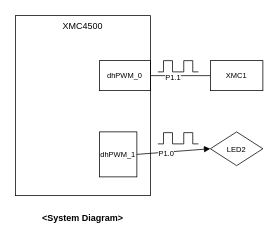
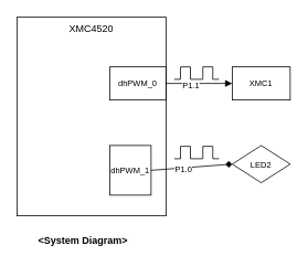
  <mxCell id="0" />
  <mxCell id="1" parent="0" />
- <mxCell id="2" value="XMC4500" style="whiteSpace=wrap;html=1;strokeColor=#000000;strokeWidth=1;fillColor=none;fontSize=12;align=center;verticalAlign=top;" parent="1" vertex="1"><mxGeometry x="20" y="20" width="180" height="240" as="geometry" /></mxCell>
+ <mxCell id="2" value="XMC4520" style="whiteSpace=wrap;html=1;strokeColor=#000000;strokeWidth=1;fillColor=none;fontSize=12;align=center;verticalAlign=top;" parent="1" vertex="1"><mxGeometry x="20" y="20" width="180" height="240" as="geometry" /></mxCell>
  <mxCell id="3" value="dhPWM_0" style="whiteSpace=wrap;html=1;strokeColor=#000000;strokeWidth=1;fillColor=none;fontSize=10;align=center;" parent="1" vertex="1"><mxGeometry x="132" y="80" width="68" height="40" as="geometry" /></mxCell>
  <mxCell id="4" value="dhPWM_1" style="whiteSpace=wrap;html=1;strokeColor=#000000;strokeWidth=1;fillColor=none;fontSize=10;align=center;" parent="1" vertex="1"><mxGeometry x="132" y="175" width="50" height="60" as="geometry" /></mxCell>
  <mxCell id="5" value="XMC1" style="whiteSpace=wrap;html=1;strokeColor=#000000;strokeWidth=1;fillColor=none;fontSize=10;align=center;" parent="1" vertex="1"><mxGeometry x="280" y="80" width="70" height="40" as="geometry" /></mxCell>
  <mxCell id="6" value="LED2" style="rhombus;whiteSpace=wrap;html=1;strokeColor=#000000;strokeWidth=1;fillColor=none;fontSize=10;align=center;" parent="1" vertex="1"><mxGeometry x="280" y="175" width="70" height="45" as="geometry" /></mxCell>
- <mxCell id="7" value="" style="endArrow=none;html=1;strokeWidth=1;fontSize=10;exitX=1;exitY=0.5;entryX=0;entryY=0.5;endFill=1;" parent="1" source="3" target="5" edge="1"><mxGeometry x="381" y="255" width="50" height="50" as="geometry"><mxPoint x="-92" y="-30" as="sourcePoint" /><mxPoint x="-42" y="-80" as="targetPoint" /></mxGeometry></mxCell>
+ <mxCell id="7" value="" style="endArrow=block;html=1;strokeWidth=1;fontSize=10;exitX=1;exitY=0.5;entryX=0;entryY=0.5;endFill=1;" parent="1" source="3" target="5" edge="1"><mxGeometry x="381" y="255" width="50" height="50" as="geometry"><mxPoint x="-92" y="-30" as="sourcePoint" /><mxPoint x="-42" y="-80" as="targetPoint" /></mxGeometry></mxCell>
  <mxCell id="8" value="P1.1" style="text;html=1;resizable=0;points=[];align=center;verticalAlign=middle;labelBackgroundColor=#ffffff;fontSize=10;" parent="7" vertex="1" connectable="0"><mxGeometry relative="1" as="geometry"><mxPoint x="-11" y="1" as="offset" /></mxGeometry></mxCell>
- <mxCell id="9" value="" style="endArrow=block;html=1;strokeWidth=1;fontSize=10;exitX=1;exitY=0.5;entryX=0;entryY=0.5;endFill=1;" parent="1" source="4" target="6" edge="1"><mxGeometry x="381" y="350" width="50" height="50" as="geometry"><mxPoint x="218" y="230" as="sourcePoint" /><mxPoint x="268" y="180" as="targetPoint" /></mxGeometry></mxCell>
+ <mxCell id="9" value="" style="endArrow=diamond;html=1;strokeWidth=1;fontSize=10;exitX=1;exitY=0.5;entryX=0;entryY=0.5;endFill=1;" parent="1" source="4" target="6" edge="1"><mxGeometry x="381" y="350" width="50" height="50" as="geometry"><mxPoint x="218" y="230" as="sourcePoint" /><mxPoint x="268" y="180" as="targetPoint" /></mxGeometry></mxCell>
  <mxCell id="10" value="P1.0" style="text;html=1;resizable=0;points=[];align=center;verticalAlign=middle;labelBackgroundColor=#ffffff;fontSize=10;" parent="9" vertex="1" connectable="0"><mxGeometry relative="1" as="geometry"><mxPoint x="-10" y="1" as="offset" /></mxGeometry></mxCell>
  <mxCell id="11" value="" style="verticalLabelPosition=bottom;shadow=0;dashed=0;align=center;fillColor=#ffffff;html=1;verticalAlign=top;strokeWidth=1;shape=mxgraph.electrical.waveforms.pulse_1;fontSize=10;" parent="1" vertex="1"><mxGeometry x="237" y="80" width="27" height="15" as="geometry" /></mxCell>
  <mxCell id="12" value="" style="verticalLabelPosition=bottom;shadow=0;dashed=0;align=center;fillColor=#ffffff;html=1;verticalAlign=top;strokeWidth=1;shape=mxgraph.electrical.waveforms.pulse_1;fontSize=10;" parent="1" vertex="1"><mxGeometry x="210" y="80" width="27" height="15" as="geometry" /></mxCell>
  <mxCell id="13" value="" style="verticalLabelPosition=bottom;shadow=0;dashed=0;align=center;fillColor=#ffffff;html=1;verticalAlign=top;strokeWidth=1;shape=mxgraph.electrical.waveforms.pulse_1;fontSize=10;" parent="1" vertex="1"><mxGeometry x="237" y="176" width="27" height="15" as="geometry" /></mxCell>
  <mxCell id="14" value="" style="verticalLabelPosition=bottom;shadow=0;dashed=0;align=center;fillColor=#ffffff;html=1;verticalAlign=top;strokeWidth=1;shape=mxgraph.electrical.waveforms.pulse_1;fontSize=10;" parent="1" vertex="1"><mxGeometry x="210" y="176" width="27" height="15" as="geometry" /></mxCell>
- <mxCell id="15" value="&amp;lt;System Diagram&amp;gt;" style="text;html=1;strokeColor=none;fillColor=none;align=center;verticalAlign=middle;whiteSpace=wrap;rounded=1;fontSize=12;fontStyle=1" parent="1" vertex="1"><mxGeometry x="20" y="280" width="180" height="20" as="geometry" /></mxCell>
+ <mxCell id="15" value="&amp;lt;System Diagram&amp;gt;" style="text;html=1;strokeColor=none;fillColor=none;align=center;verticalAlign=middle;whiteSpace=wrap;rounded=1;fontSize=12;fontStyle=1" parent="1" vertex="1"><mxGeometry x="10" y="280" width="180" height="20" as="geometry" /></mxCell>
